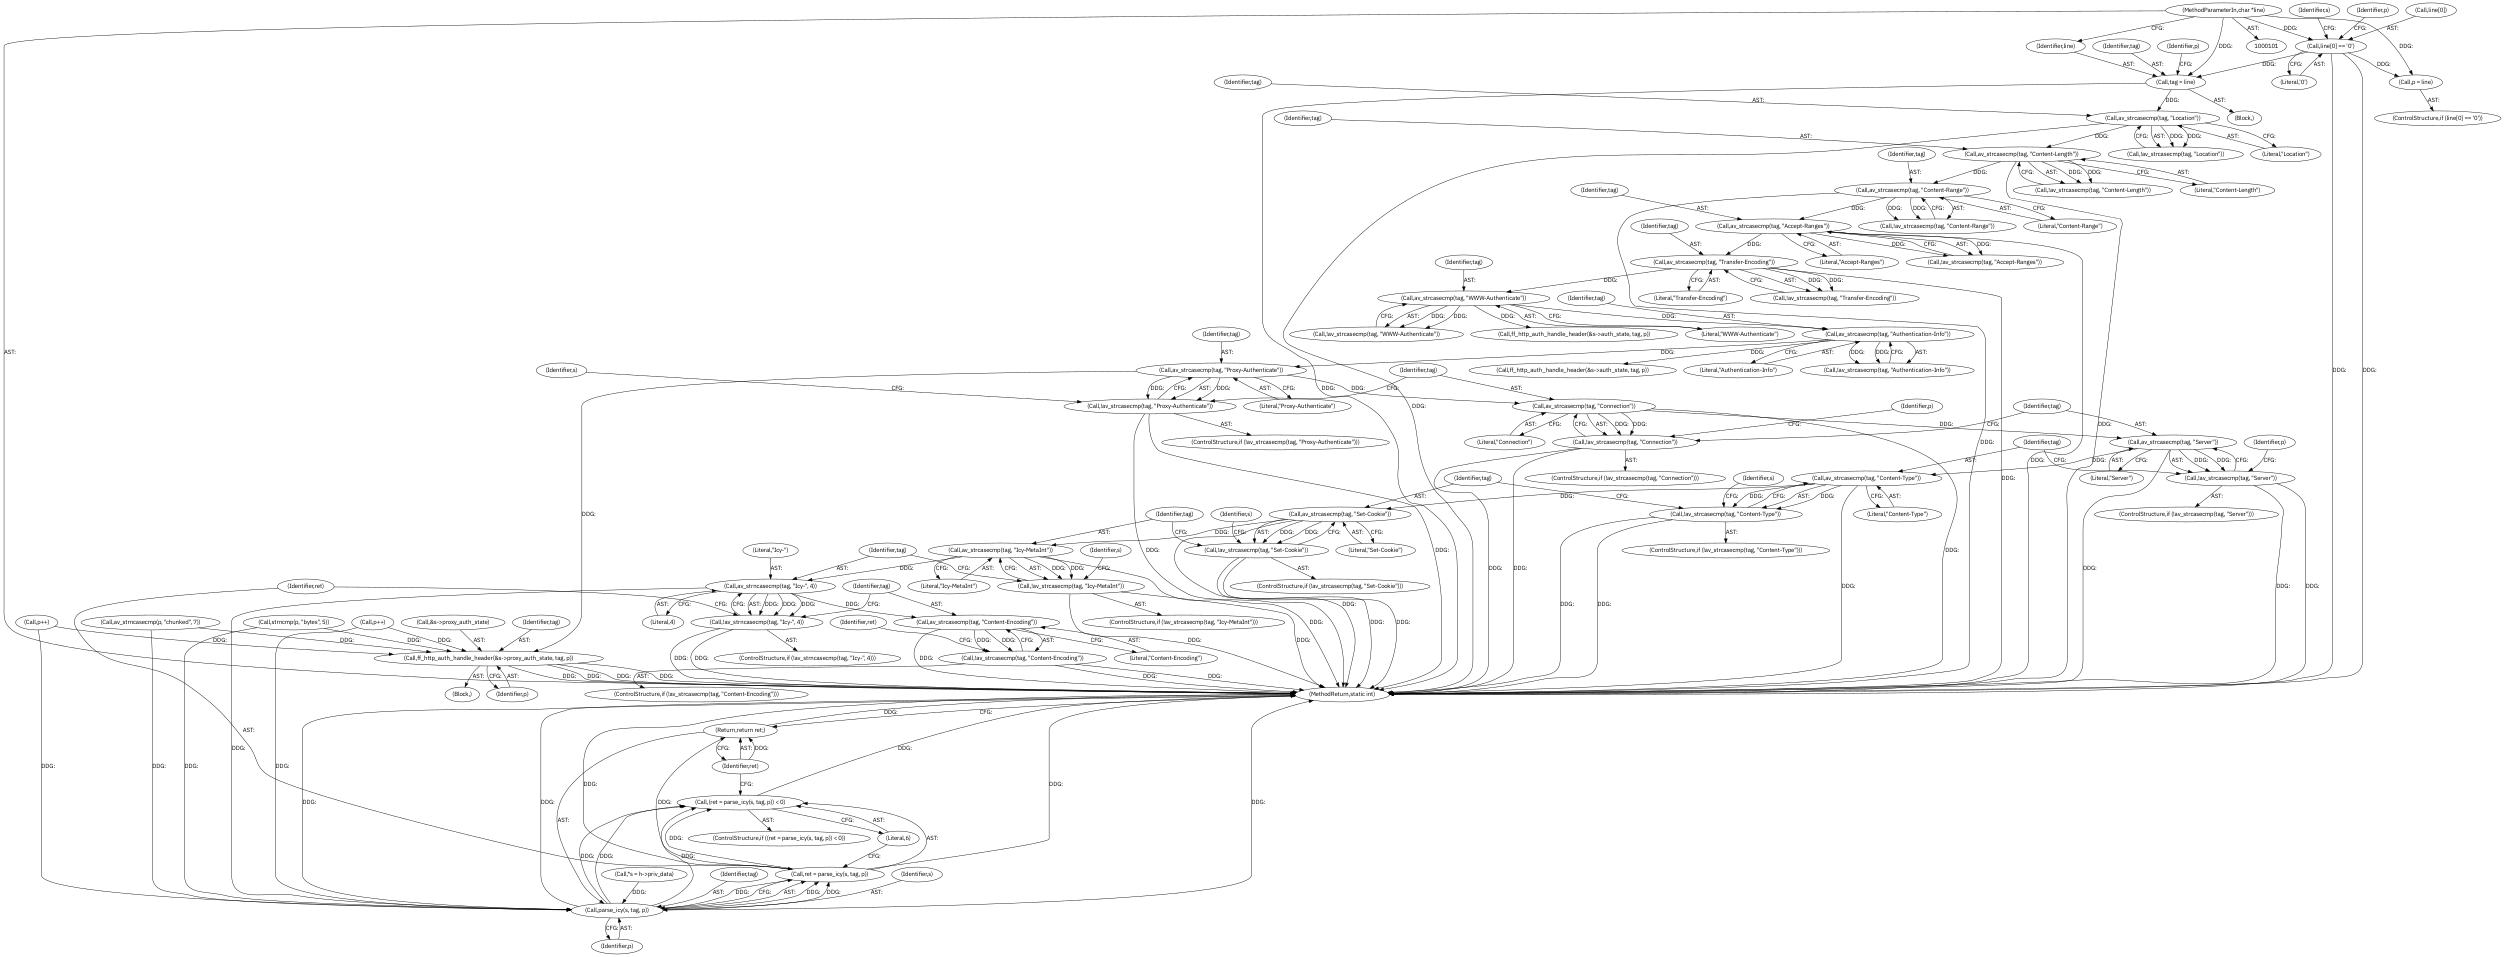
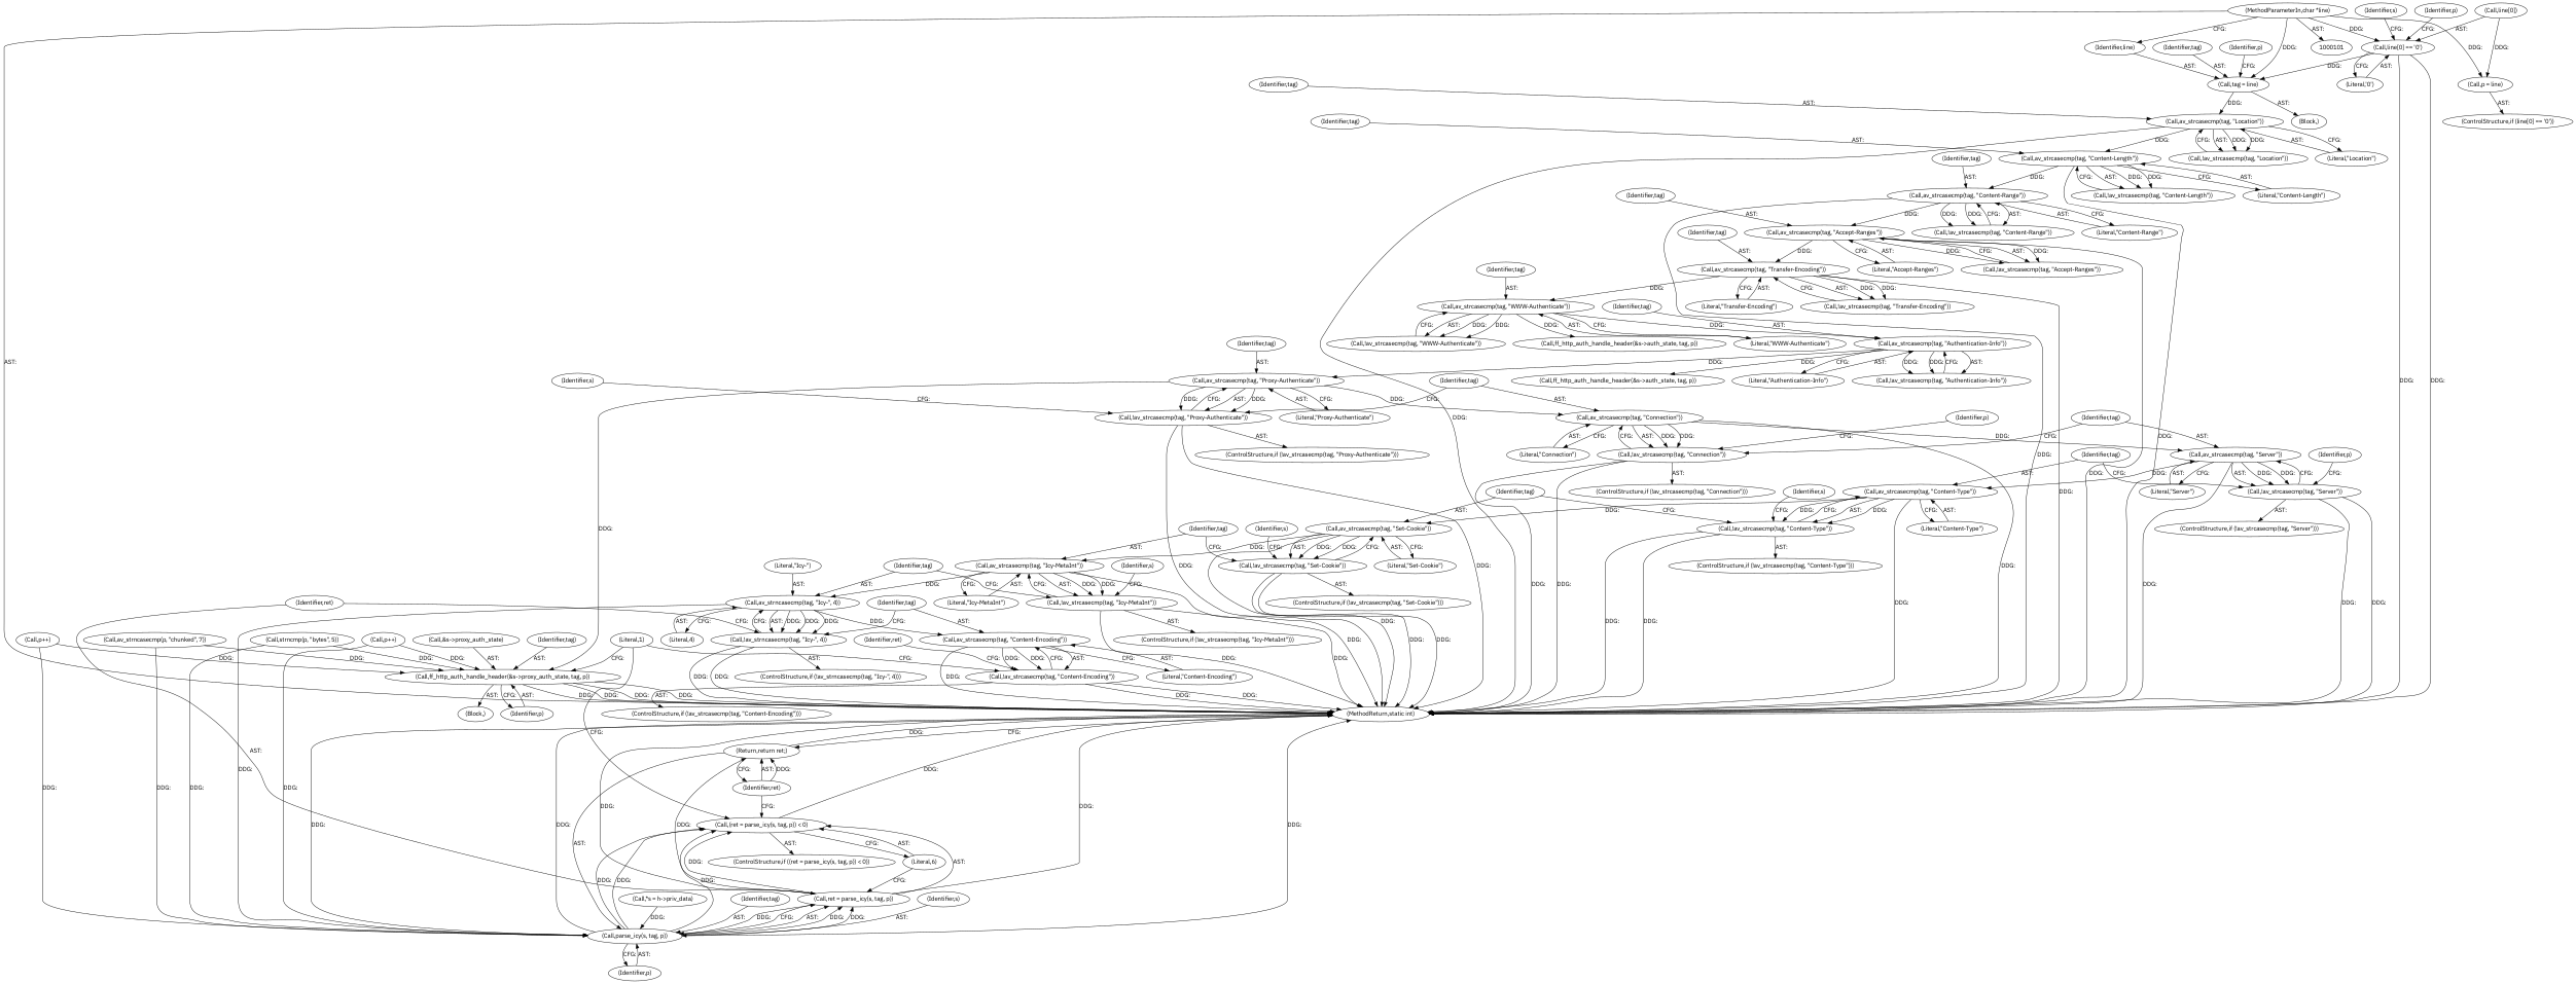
  digraph {
    fontname="IBM Plex Sans"
    node [fontname="IBM Plex Sans"]
    edge [fontname="IBM Plex Sans"]
    n1 [label="(Call,av_strcasecmp(tag, \"Proxy-Authenticate\"))"]
    n2 [label="(Call,!av_strcasecmp(tag, \"Proxy-Authenticate\"))"]
    n3 [label="(Call,ff_http_auth_handle_header(&s->proxy_auth_state, tag, p))"]
    n4 [label="(Call,av_strcasecmp(tag, \"Connection\"))"]
    n5 [label="(Literal,\"Proxy-Authenticate\")"]
    n6 [label="(MethodReturn,static int)"]
    n7 [label="(ControlStructure,if (!av_strcasecmp(tag, \"Proxy-Authenticate\")))"]
    n8 [label="(Block,)"]
    n9 [label="(Identifier,p)"]
    n10 [label="(Call,!av_strcasecmp(tag, \"Connection\"))"]
    n11 [label="(Call,av_strcasecmp(tag, \"Server\"))"]
    n12 [label="(Literal,\"Connection\")"]
    n13 [label="(Call,av_strcasecmp(tag, \"Authentication-Info\"))"]
    n14 [label="(Call,!av_strcasecmp(tag, \"Authentication-Info\"))"]
    n15 [label="(Call,ff_http_auth_handle_header(&s->auth_state, tag, p))"]
    n16 [label="(Literal,\"Authentication-Info\")"]
    n17 [label="(Call,av_strcasecmp(tag, \"WWW-Authenticate\"))"]
    n18 [label="(Call,ff_http_auth_handle_header(&s->auth_state, tag, p))"]
    n19 [label="(Literal,\"WWW-Authenticate\")"]
    n20 [label="(Call,!av_strcasecmp(tag, \"WWW-Authenticate\"))"]
    n21 [label="(Call,av_strcasecmp(tag, \"Transfer-Encoding\"))"]
    n22 [label="(Call,!av_strcasecmp(tag, \"Transfer-Encoding\"))"]
    n23 [label="(Literal,\"Transfer-Encoding\")"]
    n24 [label="(Return,return ret;)"]
    n25 [label="(Call,av_strcasecmp(tag, \"Accept-Ranges\"))"]
    n26 [label="(Literal,\"Accept-Ranges\")"]
    n27 [label="(Call,!av_strcasecmp(tag, \"Accept-Ranges\"))"]
    n28 [label="(Call,av_strcasecmp(tag, \"Content-Range\"))"]
    n29 [label="(Literal,\"Content-Range\")"]
    n30 [label="(Call,!av_strcasecmp(tag, \"Content-Range\"))"]
    n31 [label="(Call,av_strcasecmp(tag, \"Content-Length\"))"]
    n32 [label="(Literal,\"Content-Length\")"]
    n33 [label="(Call,!av_strcasecmp(tag, \"Content-Length\"))"]
    n34 [label="(Call,av_strcasecmp(tag, \"Location\"))"]
    n35 [label="(Literal,\"Location\")"]
    n36 [label="(Call,!av_strcasecmp(tag, \"Location\"))"]
    n37 [label="(Call,tag = line)"]
    n38 [label="(Block,)"]
    n39 [label="(Identifier,line)"]
    n40 [label="(Call,line[0] == '\0')"]
    n41 [label="(Call,p = line)"]
    n42 [label="(Literal,'\0')"]
    n43 [label="(ControlStructure,if (line[0] == '\0'))"]
    n44 [label="(MethodParameterIn,char *line)"]
    1000101
    n46 [label="(ControlStructure,if (!av_strcasecmp(tag, \"Connection\")))"]
    n47 [label="(Call,!av_strcasecmp(tag, \"Server\"))"]
    n48 [label="(Call,av_strcasecmp(tag, \"Content-Type\"))"]
    n49 [label="(Literal,\"Server\")"]
    n50 [label="(ControlStructure,if (!av_strcasecmp(tag, \"Server\")))"]
    n51 [label="(Call,!av_strcasecmp(tag, \"Content-Type\"))"]
    n52 [label="(Call,av_strcasecmp(tag, \"Set-Cookie\"))"]
    n53 [label="(Literal,\"Content-Type\")"]
    n54 [label="(ControlStructure,if (!av_strcasecmp(tag, \"Content-Type\")))"]
    n55 [label="(Call,!av_strcasecmp(tag, \"Set-Cookie\"))"]
    n56 [label="(Call,av_strcasecmp(tag, \"Icy-MetaInt\"))"]
    n57 [label="(Literal,\"Set-Cookie\")"]
    n58 [label="(ControlStructure,if (!av_strcasecmp(tag, \"Set-Cookie\")))"]
    n59 [label="(Call,!av_strcasecmp(tag, \"Icy-MetaInt\"))"]
    n60 [label="(Call,av_strncasecmp(tag, \"Icy-\", 4))"]
    n61 [label="(Literal,\"Icy-MetaInt\")"]
    n62 [label="(ControlStructure,if (!av_strcasecmp(tag, \"Icy-MetaInt\")))"]
    n63 [label="(Call,!av_strncasecmp(tag, \"Icy-\", 4))"]
    n64 [label="(Call,parse_icy(s, tag, p))"]
    n65 [label="(Call,av_strcasecmp(tag, \"Content-Encoding\"))"]
    n66 [label="(Literal,4)"]
    n67 [label="(ControlStructure,if (!av_strncasecmp(tag, \"Icy-\", 4)))"]
    n68 [label="(Call,(ret = parse_icy(s, tag, p)) < 0)"]
    n69 [label="(Call,ret = parse_icy(s, tag, p))"]
    n70 [label="(Identifier,p)"]
    n71 [label="(Call,!av_strcasecmp(tag, \"Content-Encoding\"))"]
    n72 [label="(Literal,\"Content-Encoding\")"]
    n73 [label="(Literal,6)"]
    n74 [label="(ControlStructure,if ((ret = parse_icy(s, tag, p)) < 0))"]
    n75 [label="(Identifier,ret)"]
    n76 [label="(ControlStructure,if (!av_strcasecmp(tag, \"Content-Encoding\")))"]
    n77 [label="(Call,strncmp(p, \"bytes\", 5))"]
    n78 [label="(Identifier,s)"]
    n79 [label="(Identifier,s)"]
    n80 [label="(Identifier,tag)"]
    n81 [label="(Identifier,tag)"]
    n82 [label="(Identifier,s)"]
    n83 [label="(Identifier,tag)"]
    n84 [label="(Identifier,tag)"]
    n85 [label="(Identifier,tag)"]
    n86 [label="(Call,*s = h->priv_data)"]
    n87 [label="(Identifier,tag)"]
    n88 [label="(Identifier,tag)"]
    n89 [label="(Identifier,ret)"]
+   n90 [label="(Literal,1)"]
    n91 [label="(Identifier,tag)"]
    n92 [label="(Identifier,s)"]
    n93 [label="(Call,av_strncasecmp(p, \"chunked\", 7))"]
    n94 [label="(Identifier,tag)"]
    n95 [label="(Identifier,tag)"]
    n96 [label="(Identifier,tag)"]
    n97 [label="(Identifier,tag)"]
    n98 [label="(Identifier,tag)"]
    n99 [label="(Identifier,tag)"]
    n100 [label="(Identifier,tag)"]
    n101 [label="(Call,p++)"]
    n102 [label="(Identifier,tag)"]
    n103 [label="(Identifier,s)"]
    n104 [label="(Identifier,p)"]
    n105 [label="(Call,p++)"]
    n106 [label="(Identifier,s)"]
    n107 [label="(Identifier,p)"]
    n108 [label="(Identifier,tag)"]
    n109 [label="(Identifier,ret)"]
    n110 [label="(Call,line[0])"]
    n111 [label="(Literal,\"Icy-\")"]
    n112 [label="(Identifier,p)"]
    n113 [label="(Identifier,p)"]
    n114 [label="(Call,&s->proxy_auth_state)"]
    n115 [label="(Identifier,tag)"]
    n1 -> n2 [label="AST: "]
    n1 -> n2 [label="DDG: "]
    n1 -> n2 [label="DDG: "]
    n1 -> n3 [label="DDG: "]
    n1 -> n4 [label="DDG: "]
    n1 -> n5 [label="CFG: "]
    n2 -> n1 [label="CFG: "]
    n2 -> n6 [label="DDG: "]
    n2 -> n6 [label="DDG: "]
    n2 -> n7 [label="AST: "]
    n3 -> n6 [label="DDG: "]
    n3 -> n6 [label="DDG: "]
    n3 -> n6 [label="DDG: "]
    n3 -> n6 [label="DDG: "]
    n3 -> n8 [label="AST: "]
    n3 -> n9 [label="CFG: "]
    n4 -> n6 [label="DDG: "]
    n4 -> n10 [label="AST: "]
    n4 -> n10 [label="DDG: "]
    n4 -> n10 [label="DDG: "]
    n4 -> n11 [label="DDG: "]
    n4 -> n12 [label="CFG: "]
    n5 -> n1 [label="AST: "]
    n6 -> n24 [label="CFG: "]
    n9 -> n3 [label="AST: "]
    n10 -> n4 [label="CFG: "]
    n10 -> n6 [label="DDG: "]
    n10 -> n6 [label="DDG: "]
    n10 -> n46 [label="AST: "]
    n11 -> n6 [label="DDG: "]
    n11 -> n47 [label="AST: "]
    n11 -> n47 [label="DDG: "]
    n11 -> n47 [label="DDG: "]
    n11 -> n48 [label="DDG: "]
    n11 -> n49 [label="CFG: "]
    n12 -> n4 [label="AST: "]
    n13 -> n1 [label="DDG: "]
    n13 -> n14 [label="AST: "]
    n13 -> n14 [label="DDG: "]
    n13 -> n14 [label="DDG: "]
    n13 -> n15 [label="DDG: "]
    n13 -> n16 [label="CFG: "]
    n14 -> n13 [label="CFG: "]
    n16 -> n13 [label="AST: "]
    n17 -> n13 [label="DDG: "]
    n17 -> n18 [label="DDG: "]
    n17 -> n19 [label="CFG: "]
    n17 -> n20 [label="AST: "]
    n17 -> n20 [label="DDG: "]
    n17 -> n20 [label="DDG: "]
    n19 -> n17 [label="AST: "]
    n20 -> n17 [label="CFG: "]
    n21 -> n6 [label="DDG: "]
    n21 -> n17 [label="DDG: "]
    n21 -> n22 [label="AST: "]
    n21 -> n22 [label="DDG: "]
    n21 -> n22 [label="DDG: "]
    n21 -> n23 [label="CFG: "]
    n22 -> n21 [label="CFG: "]
    n23 -> n21 [label="AST: "]
    n24 -> n6 [label="DDG: "]
    n24 -> n64 [label="AST: "]
    n24 -> n75 [label="CFG: "]
    n25 -> n6 [label="DDG: "]
    n25 -> n21 [label="DDG: "]
    n25 -> n26 [label="CFG: "]
    n25 -> n27 [label="AST: "]
    n25 -> n27 [label="DDG: "]
    n25 -> n27 [label="DDG: "]
    n26 -> n25 [label="AST: "]
    n27 -> n25 [label="CFG: "]
    n28 -> n6 [label="DDG: "]
    n28 -> n25 [label="DDG: "]
    n28 -> n29 [label="CFG: "]
    n28 -> n30 [label="AST: "]
    n28 -> n30 [label="DDG: "]
    n28 -> n30 [label="DDG: "]
    n29 -> n28 [label="AST: "]
    n30 -> n28 [label="CFG: "]
    n31 -> n6 [label="DDG: "]
    n31 -> n28 [label="DDG: "]
    n31 -> n32 [label="CFG: "]
    n31 -> n33 [label="AST: "]
    n31 -> n33 [label="DDG: "]
    n31 -> n33 [label="DDG: "]
    n32 -> n31 [label="AST: "]
    n33 -> n31 [label="CFG: "]
    n34 -> n6 [label="DDG: "]
    n34 -> n31 [label="DDG: "]
    n34 -> n35 [label="CFG: "]
    n34 -> n36 [label="AST: "]
    n34 -> n36 [label="DDG: "]
    n34 -> n36 [label="DDG: "]
    n35 -> n34 [label="AST: "]
    n36 -> n34 [label="CFG: "]
-   n37 -> n6 [label="DDG: "]
    n37 -> n34 [label="DDG: "]
    n37 -> n38 [label="AST: "]
    n39 -> n37 [label="AST: "]
    n40 -> n6 [label="DDG: "]
    n40 -> n6 [label="DDG: "]
    n40 -> n37 [label="DDG: "]
-   n40 -> n41 [label="DDG: "]
+   n110 -> n41 [label="DDG: "]
    n40 -> n42 [label="CFG: "]
    n41 -> n43 [label="AST: "]
    n42 -> n40 [label="AST: "]
    n44 -> n6 [label="AST: "]
    n44 -> n37 [label="DDG: "]
    n44 -> n39 [label="CFG: "]
    n44 -> n40 [label="DDG: "]
    n44 -> n41 [label="DDG: "]
    n44 -> 1000101 [label="AST: "]
    n47 -> n6 [label="DDG: "]
    n47 -> n6 [label="DDG: "]
    n47 -> n11 [label="CFG: "]
    n47 -> n50 [label="AST: "]
    n48 -> n6 [label="DDG: "]
    n48 -> n51 [label="AST: "]
    n48 -> n51 [label="DDG: "]
    n48 -> n51 [label="DDG: "]
    n48 -> n52 [label="DDG: "]
    n48 -> n53 [label="CFG: "]
    n49 -> n11 [label="AST: "]
    n51 -> n6 [label="DDG: "]
    n51 -> n6 [label="DDG: "]
    n51 -> n48 [label="CFG: "]
    n51 -> n54 [label="AST: "]
    n52 -> n6 [label="DDG: "]
    n52 -> n55 [label="AST: "]
    n52 -> n55 [label="DDG: "]
    n52 -> n55 [label="DDG: "]
    n52 -> n56 [label="DDG: "]
    n52 -> n57 [label="CFG: "]
    n53 -> n48 [label="AST: "]
    n55 -> n6 [label="DDG: "]
    n55 -> n6 [label="DDG: "]
    n55 -> n52 [label="CFG: "]
    n55 -> n58 [label="AST: "]
    n56 -> n6 [label="DDG: "]
    n56 -> n59 [label="AST: "]
    n56 -> n59 [label="DDG: "]
    n56 -> n59 [label="DDG: "]
    n56 -> n60 [label="DDG: "]
    n56 -> n61 [label="CFG: "]
    n57 -> n52 [label="AST: "]
    n59 -> n6 [label="DDG: "]
    n59 -> n6 [label="DDG: "]
    n59 -> n56 [label="CFG: "]
    n59 -> n62 [label="AST: "]
    n60 -> n63 [label="AST: "]
    n60 -> n63 [label="DDG: "]
    n60 -> n63 [label="DDG: "]
    n60 -> n63 [label="DDG: "]
    n60 -> n64 [label="DDG: "]
    n60 -> n65 [label="DDG: "]
    n60 -> n66 [label="CFG: "]
    n61 -> n56 [label="AST: "]
    n63 -> n6 [label="DDG: "]
    n63 -> n6 [label="DDG: "]
    n63 -> n60 [label="CFG: "]
    n63 -> n67 [label="AST: "]
    n64 -> n6 [label="DDG: "]
    n64 -> n6 [label="DDG: "]
    n64 -> n6 [label="DDG: "]
    n64 -> n68 [label="DDG: "]
    n64 -> n68 [label="DDG: "]
    n64 -> n68 [label="DDG: "]
    n64 -> n69 [label="AST: "]
    n64 -> n69 [label="DDG: "]
    n64 -> n69 [label="DDG: "]
    n64 -> n69 [label="DDG: "]
    n64 -> n70 [label="CFG: "]
    n65 -> n6 [label="DDG: "]
    n65 -> n71 [label="AST: "]
    n65 -> n71 [label="DDG: "]
    n65 -> n71 [label="DDG: "]
    n65 -> n72 [label="CFG: "]
    n66 -> n60 [label="AST: "]
    n68 -> n6 [label="DDG: "]
    n68 -> n73 [label="CFG: "]
    n68 -> n74 [label="AST: "]
    n69 -> n6 [label="DDG: "]
    n69 -> n6 [label="DDG: "]
    n69 -> n24 [label="DDG: "]
    n69 -> n64 [label="CFG: "]
    n69 -> n68 [label="AST: "]
    n69 -> n68 [label="DDG: "]
    n70 -> n64 [label="AST: "]
    n71 -> n6 [label="DDG: "]
    n71 -> n6 [label="DDG: "]
    n71 -> n65 [label="CFG: "]
    n71 -> n76 [label="AST: "]
    n72 -> n65 [label="AST: "]
    n73 -> n68 [label="AST: "]
    n73 -> n69 [label="CFG: "]
    n75 -> n24 [label="AST: "]
    n75 -> n24 [label="DDG: "]
    n75 -> n68 [label="CFG: "]
    n77 -> n3 [label="DDG: "]
    n77 -> n64 [label="DDG: "]
    n78 -> n59 [label="CFG: "]
    n79 -> n40 [label="CFG: "]
    n80 -> n21 [label="AST: "]
    n81 -> n10 [label="CFG: "]
    n81 -> n11 [label="AST: "]
    n82 -> n55 [label="CFG: "]
    n83 -> n3 [label="AST: "]
    n84 -> n51 [label="CFG: "]
    n84 -> n52 [label="AST: "]
    n85 -> n63 [label="CFG: "]
    n85 -> n65 [label="AST: "]
    n86 -> n64 [label="DDG: "]
    n87 -> n34 [label="AST: "]
    n88 -> n59 [label="CFG: "]
    n88 -> n60 [label="AST: "]
    n89 -> n63 [label="CFG: "]
    n89 -> n69 [label="AST: "]
+   n90 -> n3 [label="CFG: "]
+   n90 -> n68 [label="CFG: "]
+   n90 -> n71 [label="CFG: "]
    n91 -> n28 [label="AST: "]
    n92 -> n2 [label="CFG: "]
    n93 -> n3 [label="DDG: "]
    n93 -> n64 [label="DDG: "]
    n94 -> n31 [label="AST: "]
    n95 -> n1 [label="AST: "]
    n96 -> n2 [label="CFG: "]
    n96 -> n4 [label="AST: "]
    n97 -> n55 [label="CFG: "]
    n97 -> n56 [label="AST: "]
    n98 -> n64 [label="AST: "]
    n99 -> n37 [label="AST: "]
    n100 -> n47 [label="CFG: "]
    n100 -> n48 [label="AST: "]
    n101 -> n3 [label="DDG: "]
    n101 -> n64 [label="DDG: "]
    n102 -> n13 [label="AST: "]
    n103 -> n64 [label="AST: "]
    n104 -> n40 [label="CFG: "]
    n105 -> n3 [label="DDG: "]
    n105 -> n64 [label="DDG: "]
    n106 -> n51 [label="CFG: "]
    n107 -> n10 [label="CFG: "]
    n108 -> n17 [label="AST: "]
    n109 -> n71 [label="CFG: "]
    n110 -> n40 [label="AST: "]
    n111 -> n60 [label="AST: "]
    n112 -> n47 [label="CFG: "]
    n113 -> n37 [label="CFG: "]
    n114 -> n3 [label="AST: "]
    n115 -> n25 [label="AST: "]
  }
